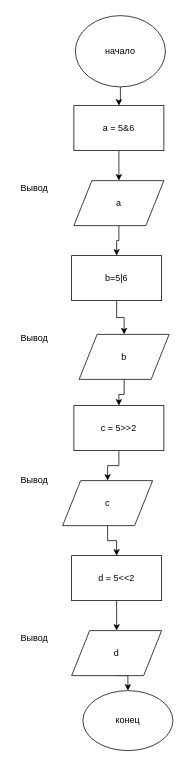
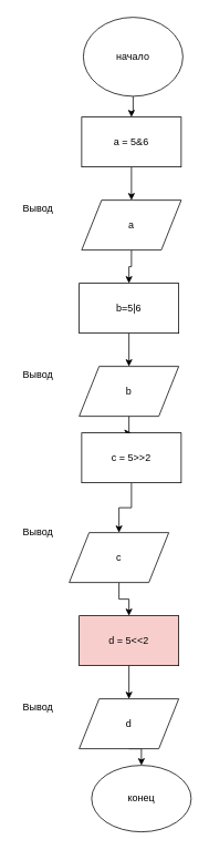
  <mxCell id="0" />
  <mxCell id="1" parent="0" />
  <mxCell id="2" style="edgeStyle=orthogonalEdgeStyle;rounded=0;orthogonalLoop=1;jettySize=auto;html=1;entryX=0.5;entryY=0;entryDx=0;entryDy=0;" parent="1" source="3" target="5" edge="1"><mxGeometry relative="1" as="geometry" /></mxCell>
  <mxCell id="3" value="начало" style="ellipse;whiteSpace=wrap;html=1;" parent="1" vertex="1"><mxGeometry x="100" y="20" width="120" height="95" as="geometry" /></mxCell>
  <mxCell id="4" style="edgeStyle=orthogonalEdgeStyle;rounded=0;orthogonalLoop=1;jettySize=auto;html=1;entryX=0.5;entryY=0;entryDx=0;entryDy=0;" parent="1" source="5" target="7" edge="1"><mxGeometry relative="1" as="geometry" /></mxCell>
  <mxCell id="5" value="a = 5&amp;amp;6" style="rounded=0;whiteSpace=wrap;html=1;" parent="1" vertex="1"><mxGeometry x="98" y="140" width="120" height="60" as="geometry" /></mxCell>
  <mxCell id="6" style="edgeStyle=orthogonalEdgeStyle;rounded=0;orthogonalLoop=1;jettySize=auto;html=1;" parent="1" source="7" target="9" edge="1"><mxGeometry relative="1" as="geometry" /></mxCell>
  <mxCell id="7" value="a" style="shape=parallelogram;perimeter=parallelogramPerimeter;whiteSpace=wrap;html=1;" parent="1" vertex="1"><mxGeometry x="98" y="240" width="120" height="60" as="geometry" /></mxCell>
  <mxCell id="8" style="edgeStyle=orthogonalEdgeStyle;rounded=0;orthogonalLoop=1;jettySize=auto;html=1;entryX=0.5;entryY=0;entryDx=0;entryDy=0;" parent="1" source="9" target="11" edge="1"><mxGeometry relative="1" as="geometry" /></mxCell>
  <mxCell id="9" value="b=5|6" style="rounded=0;whiteSpace=wrap;html=1;" parent="1" vertex="1"><mxGeometry x="95" y="340" width="120" height="60" as="geometry" /></mxCell>
  <mxCell id="10" style="edgeStyle=orthogonalEdgeStyle;rounded=0;orthogonalLoop=1;jettySize=auto;html=1;" parent="1" source="11" target="13" edge="1"><mxGeometry relative="1" as="geometry" /></mxCell>
- <mxCell id="11" value="b" style="shape=parallelogram;perimeter=parallelogramPerimeter;whiteSpace=wrap;html=1;" parent="1" vertex="1"><mxGeometry x="105" y="445" width="120" height="60" as="geometry" /></mxCell>
+ <mxCell id="11" value="b" style="shape=parallelogram;perimeter=parallelogramPerimeter;whiteSpace=wrap;html=1;" parent="1" vertex="1"><mxGeometry x="95" y="440" width="120" height="60" as="geometry" /></mxCell>
  <mxCell id="12" style="edgeStyle=orthogonalEdgeStyle;rounded=0;orthogonalLoop=1;jettySize=auto;html=1;exitX=0.5;exitY=1;exitDx=0;exitDy=0;entryX=0.5;entryY=0;entryDx=0;entryDy=0;" parent="1" source="13" target="15" edge="1"><mxGeometry relative="1" as="geometry" /></mxCell>
- <mxCell id="13" value="c = 5&amp;gt;&amp;gt;2" style="rounded=0;whiteSpace=wrap;html=1;" parent="1" vertex="1"><mxGeometry x="98" y="540" width="120" height="60" as="geometry" /></mxCell>
+ <mxCell id="13" value="c = 5&amp;gt;&amp;gt;2" style="rounded=0;whiteSpace=wrap;html=1;" parent="1" vertex="1"><mxGeometry x="98" y="520" width="120" height="60" as="geometry" /></mxCell>
  <mxCell id="14" style="edgeStyle=orthogonalEdgeStyle;rounded=0;orthogonalLoop=1;jettySize=auto;html=1;entryX=0.5;entryY=0;entryDx=0;entryDy=0;" parent="1" source="15" target="17" edge="1"><mxGeometry relative="1" as="geometry" /></mxCell>
  <mxCell id="15" value="c" style="shape=parallelogram;perimeter=parallelogramPerimeter;whiteSpace=wrap;html=1;" parent="1" vertex="1"><mxGeometry x="83" y="640" width="120" height="60" as="geometry" /></mxCell>
  <mxCell id="16" style="edgeStyle=orthogonalEdgeStyle;rounded=0;orthogonalLoop=1;jettySize=auto;html=1;exitX=0.5;exitY=1;exitDx=0;exitDy=0;entryX=0.5;entryY=0;entryDx=0;entryDy=0;" parent="1" source="17" target="19" edge="1"><mxGeometry relative="1" as="geometry" /></mxCell>
- <mxCell id="17" value="d = 5&amp;lt;&amp;lt;2" style="rounded=0;whiteSpace=wrap;html=1;" parent="1" vertex="1"><mxGeometry x="95" y="740" width="120" height="60" as="geometry" /></mxCell>
+ <mxCell id="17" value="d = 5&amp;lt;&amp;lt;2" style="rounded=0;whiteSpace=wrap;html=1;fillColor=#f8cecc;" parent="1" vertex="1"><mxGeometry x="95" y="740" width="120" height="60" as="geometry" /></mxCell>
  <mxCell id="18" style="edgeStyle=orthogonalEdgeStyle;rounded=0;orthogonalLoop=1;jettySize=auto;html=1;exitX=0.5;exitY=1;exitDx=0;exitDy=0;entryX=0.5;entryY=0;entryDx=0;entryDy=0;" parent="1" source="19" target="20" edge="1"><mxGeometry relative="1" as="geometry" /></mxCell>
  <mxCell id="19" value="d" style="shape=parallelogram;perimeter=parallelogramPerimeter;whiteSpace=wrap;html=1;" parent="1" vertex="1"><mxGeometry x="95" y="840" width="120" height="60" as="geometry" /></mxCell>
  <mxCell id="20" value="конец" style="ellipse;whiteSpace=wrap;html=1;" parent="1" vertex="1"><mxGeometry x="110" y="920" width="120" height="80" as="geometry" /></mxCell>
  <mxCell id="21" value="Вывод" style="text;html=1;resizable=0;autosize=1;align=center;verticalAlign=middle;points=[];fillColor=none;strokeColor=none;rounded=0;" parent="1" vertex="1"><mxGeometry x="20" y="840" width="50" height="20" as="geometry" /></mxCell>
  <mxCell id="22" value="Вывод" style="text;html=1;resizable=0;autosize=1;align=center;verticalAlign=middle;points=[];fillColor=none;strokeColor=none;rounded=0;" parent="1" vertex="1"><mxGeometry x="20" y="630" width="50" height="20" as="geometry" /></mxCell>
  <mxCell id="23" value="Вывод" style="text;html=1;resizable=0;autosize=1;align=center;verticalAlign=middle;points=[];fillColor=none;strokeColor=none;rounded=0;" parent="1" vertex="1"><mxGeometry x="20" y="440" width="50" height="20" as="geometry" /></mxCell>
  <mxCell id="24" value="Вывод" style="text;html=1;resizable=0;autosize=1;align=center;verticalAlign=middle;points=[];fillColor=none;strokeColor=none;rounded=0;" parent="1" vertex="1"><mxGeometry x="20" y="240" width="50" height="20" as="geometry" /></mxCell>
